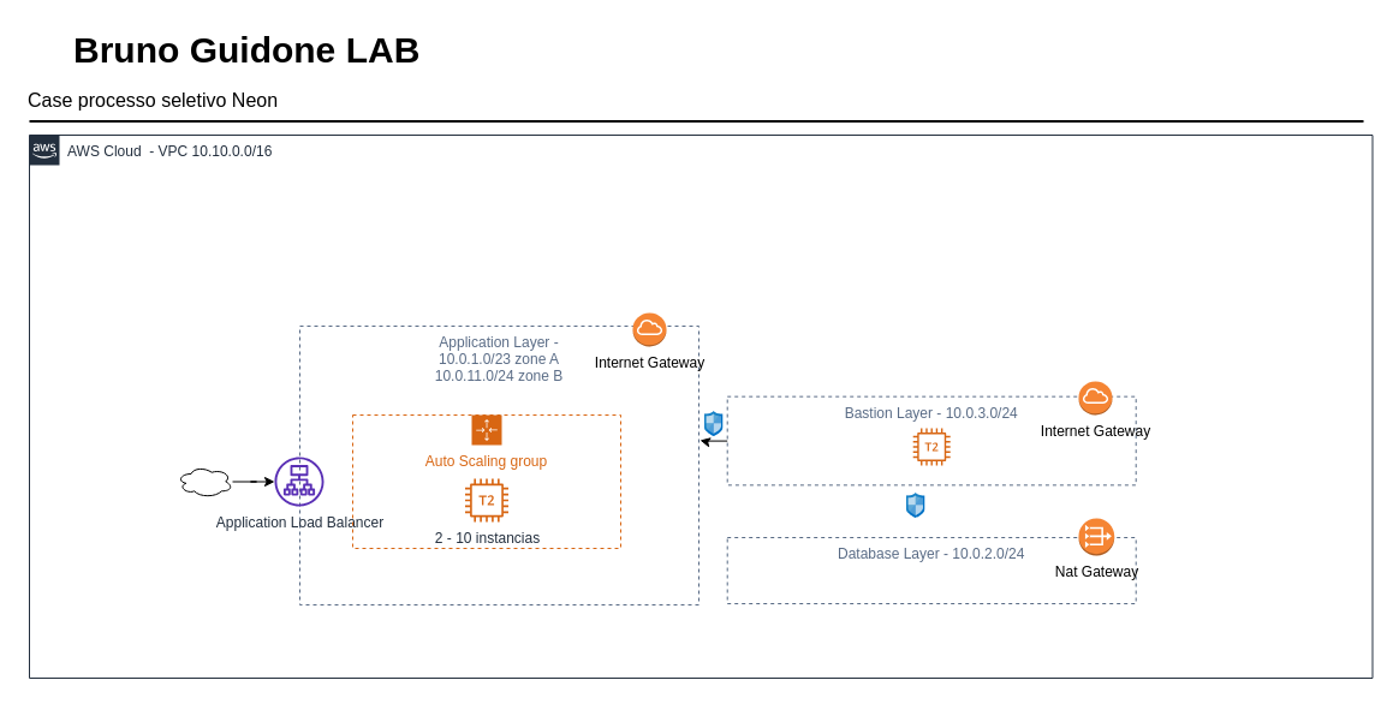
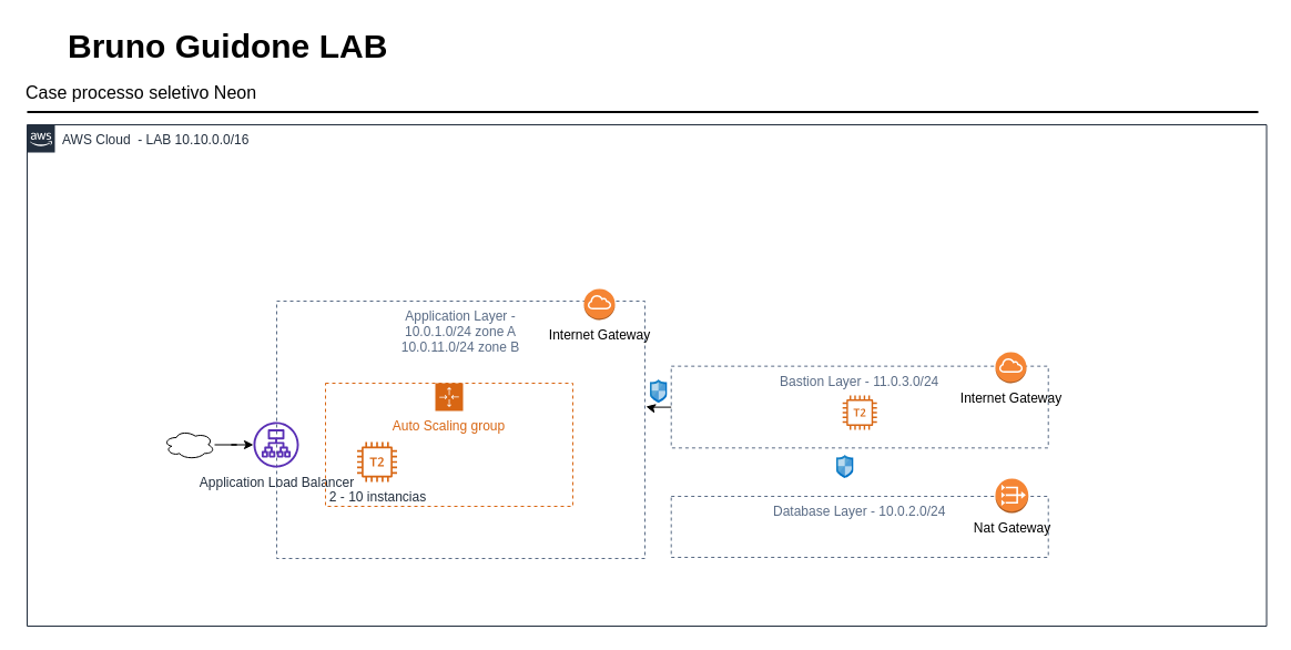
  <mxCell id="0" />
  <mxCell id="1" parent="0" />
- <mxCell id="2" value="AWS Cloud&amp;nbsp; - VPC 10.10.0.0/16" style="points=[[0,0],[0.25,0],[0.5,0],[0.75,0],[1,0],[1,0.25],[1,0.5],[1,0.75],[1,1],[0.75,1],[0.5,1],[0.25,1],[0,1],[0,0.75],[0,0.5],[0,0.25]];outlineConnect=0;gradientColor=none;html=1;whiteSpace=wrap;fontSize=12;fontStyle=0;shape=mxgraph.aws4.group;grIcon=mxgraph.aws4.group_aws_cloud_alt;strokeColor=#232F3E;fillColor=none;verticalAlign=top;align=left;spacingLeft=30;fontColor=#232F3E;dashed=0;labelBackgroundColor=none;" parent="1" vertex="1"><mxGeometry x="24" y="112" width="1117.5" height="452" as="geometry" /></mxCell>
+ <mxCell id="2" value="AWS Cloud&amp;nbsp; - LAB 10.10.0.0/16" style="points=[[0,0],[0.25,0],[0.5,0],[0.75,0],[1,0],[1,0.25],[1,0.5],[1,0.75],[1,1],[0.75,1],[0.5,1],[0.25,1],[0,1],[0,0.75],[0,0.5],[0,0.25]];outlineConnect=0;gradientColor=none;html=1;whiteSpace=wrap;fontSize=12;fontStyle=0;shape=mxgraph.aws4.group;grIcon=mxgraph.aws4.group_aws_cloud_alt;strokeColor=#232F3E;fillColor=none;verticalAlign=top;align=left;spacingLeft=30;fontColor=#232F3E;dashed=0;labelBackgroundColor=none;" parent="1" vertex="1"><mxGeometry x="24" y="112" width="1117.5" height="452" as="geometry" /></mxCell>
  <mxCell id="3" value="Bruno Guidone LAB" style="text;html=1;resizable=0;points=[];autosize=1;align=left;verticalAlign=top;spacingTop=-4;fontSize=30;fontStyle=1;labelBackgroundColor=none;" parent="1" vertex="1"><mxGeometry x="58.5" y="20.5" width="300" height="40" as="geometry" /></mxCell>
  <mxCell id="4" value="Case processo seletivo Neon" style="text;html=1;resizable=0;points=[];autosize=1;align=left;verticalAlign=top;spacingTop=-4;fontSize=16;labelBackgroundColor=none;" parent="1" vertex="1"><mxGeometry x="20.5" y="70.5" width="218" height="19" as="geometry" /></mxCell>
  <mxCell id="5" value="" style="line;strokeWidth=2;html=1;fontSize=14;labelBackgroundColor=none;" parent="1" vertex="1"><mxGeometry x="24" y="95.5" width="1110" height="10" as="geometry" /></mxCell>
  <mxCell id="6" style="edgeStyle=orthogonalEdgeStyle;rounded=0;orthogonalLoop=1;jettySize=auto;html=1;" edge="1" parent="1" source="7"><mxGeometry relative="1" as="geometry"><mxPoint x="582" y="366" as="targetPoint" /></mxGeometry></mxCell>
- <mxCell id="7" value="Bastion Layer - 10.0.3.0/24" style="fillColor=none;strokeColor=#5A6C86;dashed=1;verticalAlign=top;fontStyle=0;fontColor=#5A6C86;" vertex="1" parent="1"><mxGeometry x="604.71" y="329.65" width="340" height="73.7" as="geometry" /></mxCell>
- <mxCell id="8" value="Application Layer - &#10;10.0.1.0/23 zone A&#10;10.0.11.0/24 zone B" style="fillColor=none;strokeColor=#5A6C86;dashed=1;verticalAlign=top;fontStyle=0;fontColor=#5A6C86;" vertex="1" parent="1"><mxGeometry x="249" y="271" width="332" height="232" as="geometry" /></mxCell>
+ <mxCell id="7" value="Bastion Layer - 11.0.3.0/24" style="fillColor=none;strokeColor=#5A6C86;dashed=1;verticalAlign=top;fontStyle=0;fontColor=#5A6C86;" vertex="1" parent="1"><mxGeometry x="604.71" y="329.65" width="340" height="73.7" as="geometry" /></mxCell>
+ <mxCell id="8" value="Application Layer - &#10;10.0.1.0/24 zone A&#10;10.0.11.0/24 zone B" style="fillColor=none;strokeColor=#5A6C86;dashed=1;verticalAlign=top;fontStyle=0;fontColor=#5A6C86;" vertex="1" parent="1"><mxGeometry x="249" y="271" width="332" height="232" as="geometry" /></mxCell>
  <mxCell id="9" value="Database Layer - 10.0.2.0/24" style="fillColor=none;strokeColor=#5A6C86;dashed=1;verticalAlign=top;fontStyle=0;fontColor=#5A6C86;" vertex="1" parent="1"><mxGeometry x="604.71" y="447" width="340" height="55" as="geometry" /></mxCell>
  <mxCell id="10" value="Application Load Balancer" style="outlineConnect=0;fontColor=#232F3E;gradientColor=none;fillColor=#5A30B5;strokeColor=none;dashed=0;verticalLabelPosition=bottom;verticalAlign=top;align=center;html=1;fontSize=12;fontStyle=0;aspect=fixed;pointerEvents=1;shape=mxgraph.aws4.application_load_balancer;" vertex="1" parent="1"><mxGeometry x="228" y="380" width="41" height="41" as="geometry" /></mxCell>
  <mxCell id="11" value="Auto Scaling group" style="points=[[0,0],[0.25,0],[0.5,0],[0.75,0],[1,0],[1,0.25],[1,0.5],[1,0.75],[1,1],[0.75,1],[0.5,1],[0.25,1],[0,1],[0,0.75],[0,0.5],[0,0.25]];outlineConnect=0;gradientColor=none;html=1;whiteSpace=wrap;fontSize=12;fontStyle=0;shape=mxgraph.aws4.groupCenter;grIcon=mxgraph.aws4.group_auto_scaling_group;grStroke=1;strokeColor=#D86613;fillColor=none;verticalAlign=top;align=center;fontColor=#D86613;dashed=1;spacingTop=25;" vertex="1" parent="1"><mxGeometry x="293" y="345" width="223" height="111" as="geometry" /></mxCell>
- <mxCell id="12" value="2 - 10 instancias" style="outlineConnect=0;fontColor=#232F3E;gradientColor=none;fillColor=#D86613;strokeColor=none;dashed=0;verticalLabelPosition=bottom;verticalAlign=top;align=center;html=1;fontSize=12;fontStyle=0;aspect=fixed;pointerEvents=1;shape=mxgraph.aws4.t2_instance;" vertex="1" parent="1"><mxGeometry x="386.5" y="398" width="36" height="36" as="geometry" /></mxCell>
+ <mxCell id="12" value="2 - 10 instancias" style="outlineConnect=0;fontColor=#232F3E;gradientColor=none;fillColor=#D86613;strokeColor=none;dashed=0;verticalLabelPosition=bottom;verticalAlign=top;align=center;html=1;fontSize=12;fontStyle=0;aspect=fixed;pointerEvents=1;shape=mxgraph.aws4.t2_instance;" vertex="1" parent="1"><mxGeometry x="321.5" y="398" width="36" height="36" as="geometry" /></mxCell>
  <mxCell id="13" value="Nat Gateway" style="outlineConnect=0;dashed=0;verticalLabelPosition=bottom;verticalAlign=top;align=center;html=1;shape=mxgraph.aws3.vpc_nat_gateway;fillColor=#F58534;gradientColor=none;" vertex="1" parent="1"><mxGeometry x="897" y="431" width="29.71" height="31" as="geometry" /></mxCell>
  <mxCell id="14" value="Internet Gateway" style="outlineConnect=0;dashed=0;verticalLabelPosition=bottom;verticalAlign=top;align=center;html=1;shape=mxgraph.aws3.internet_gateway;fillColor=#F58534;gradientColor=none;" vertex="1" parent="1"><mxGeometry x="897" y="317" width="28" height="28" as="geometry" /></mxCell>
  <mxCell id="15" value="" style="outlineConnect=0;fontColor=#232F3E;gradientColor=none;fillColor=#D86613;strokeColor=none;dashed=0;verticalLabelPosition=bottom;verticalAlign=top;align=center;html=1;fontSize=12;fontStyle=0;aspect=fixed;pointerEvents=1;shape=mxgraph.aws4.t2_instance;" vertex="1" parent="1"><mxGeometry x="759.21" y="356" width="31" height="31" as="geometry" /></mxCell>
  <mxCell id="16" value="" style="aspect=fixed;html=1;points=[];align=center;image;fontSize=12;image=img/lib/mscae/Network_Security_Groups_Classic.svg;" vertex="1" parent="1"><mxGeometry x="586" y="342" width="15.54" height="21" as="geometry" /></mxCell>
  <mxCell id="17" value="" style="aspect=fixed;html=1;points=[];align=center;image;fontSize=12;image=img/lib/mscae/Network_Security_Groups_Classic.svg;" vertex="1" parent="1"><mxGeometry x="754" y="410" width="15.54" height="21" as="geometry" /></mxCell>
  <mxCell id="18" value="" style="edgeStyle=orthogonalEdgeStyle;rounded=0;orthogonalLoop=1;jettySize=auto;html=1;" edge="1" parent="1" source="19" target="10"><mxGeometry relative="1" as="geometry"><mxPoint x="226" y="408" as="targetPoint" /></mxGeometry></mxCell>
  <mxCell id="19" value="" style="ellipse;shape=cloud;whiteSpace=wrap;html=1;" vertex="1" parent="1"><mxGeometry x="147" y="387.5" width="46" height="26" as="geometry" /></mxCell>
  <mxCell id="20" value="Internet Gateway" style="outlineConnect=0;dashed=0;verticalLabelPosition=bottom;verticalAlign=top;align=center;html=1;shape=mxgraph.aws3.internet_gateway;fillColor=#F58534;gradientColor=none;" vertex="1" parent="1"><mxGeometry x="526" y="260" width="28" height="28" as="geometry" /></mxCell>
